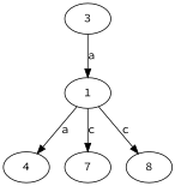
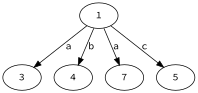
  strict digraph {
    fontname="Source Code Pro"
    node [fontname="Source Code Pro"]
    edge [fontname="Source Code Pro"]
    n1 [label=3]
    1
    4
    7
-   8
-   n1 -> 1 [label=a]
-   1 -> 4 [label=a]
-   1 -> 7 [label=c]
+   8 [label=5]
+   1 -> n1 [label=a]
+   1 -> 4 [label=b]
+   1 -> 7 [label=a]
    1 -> 8 [label=c]
  }
